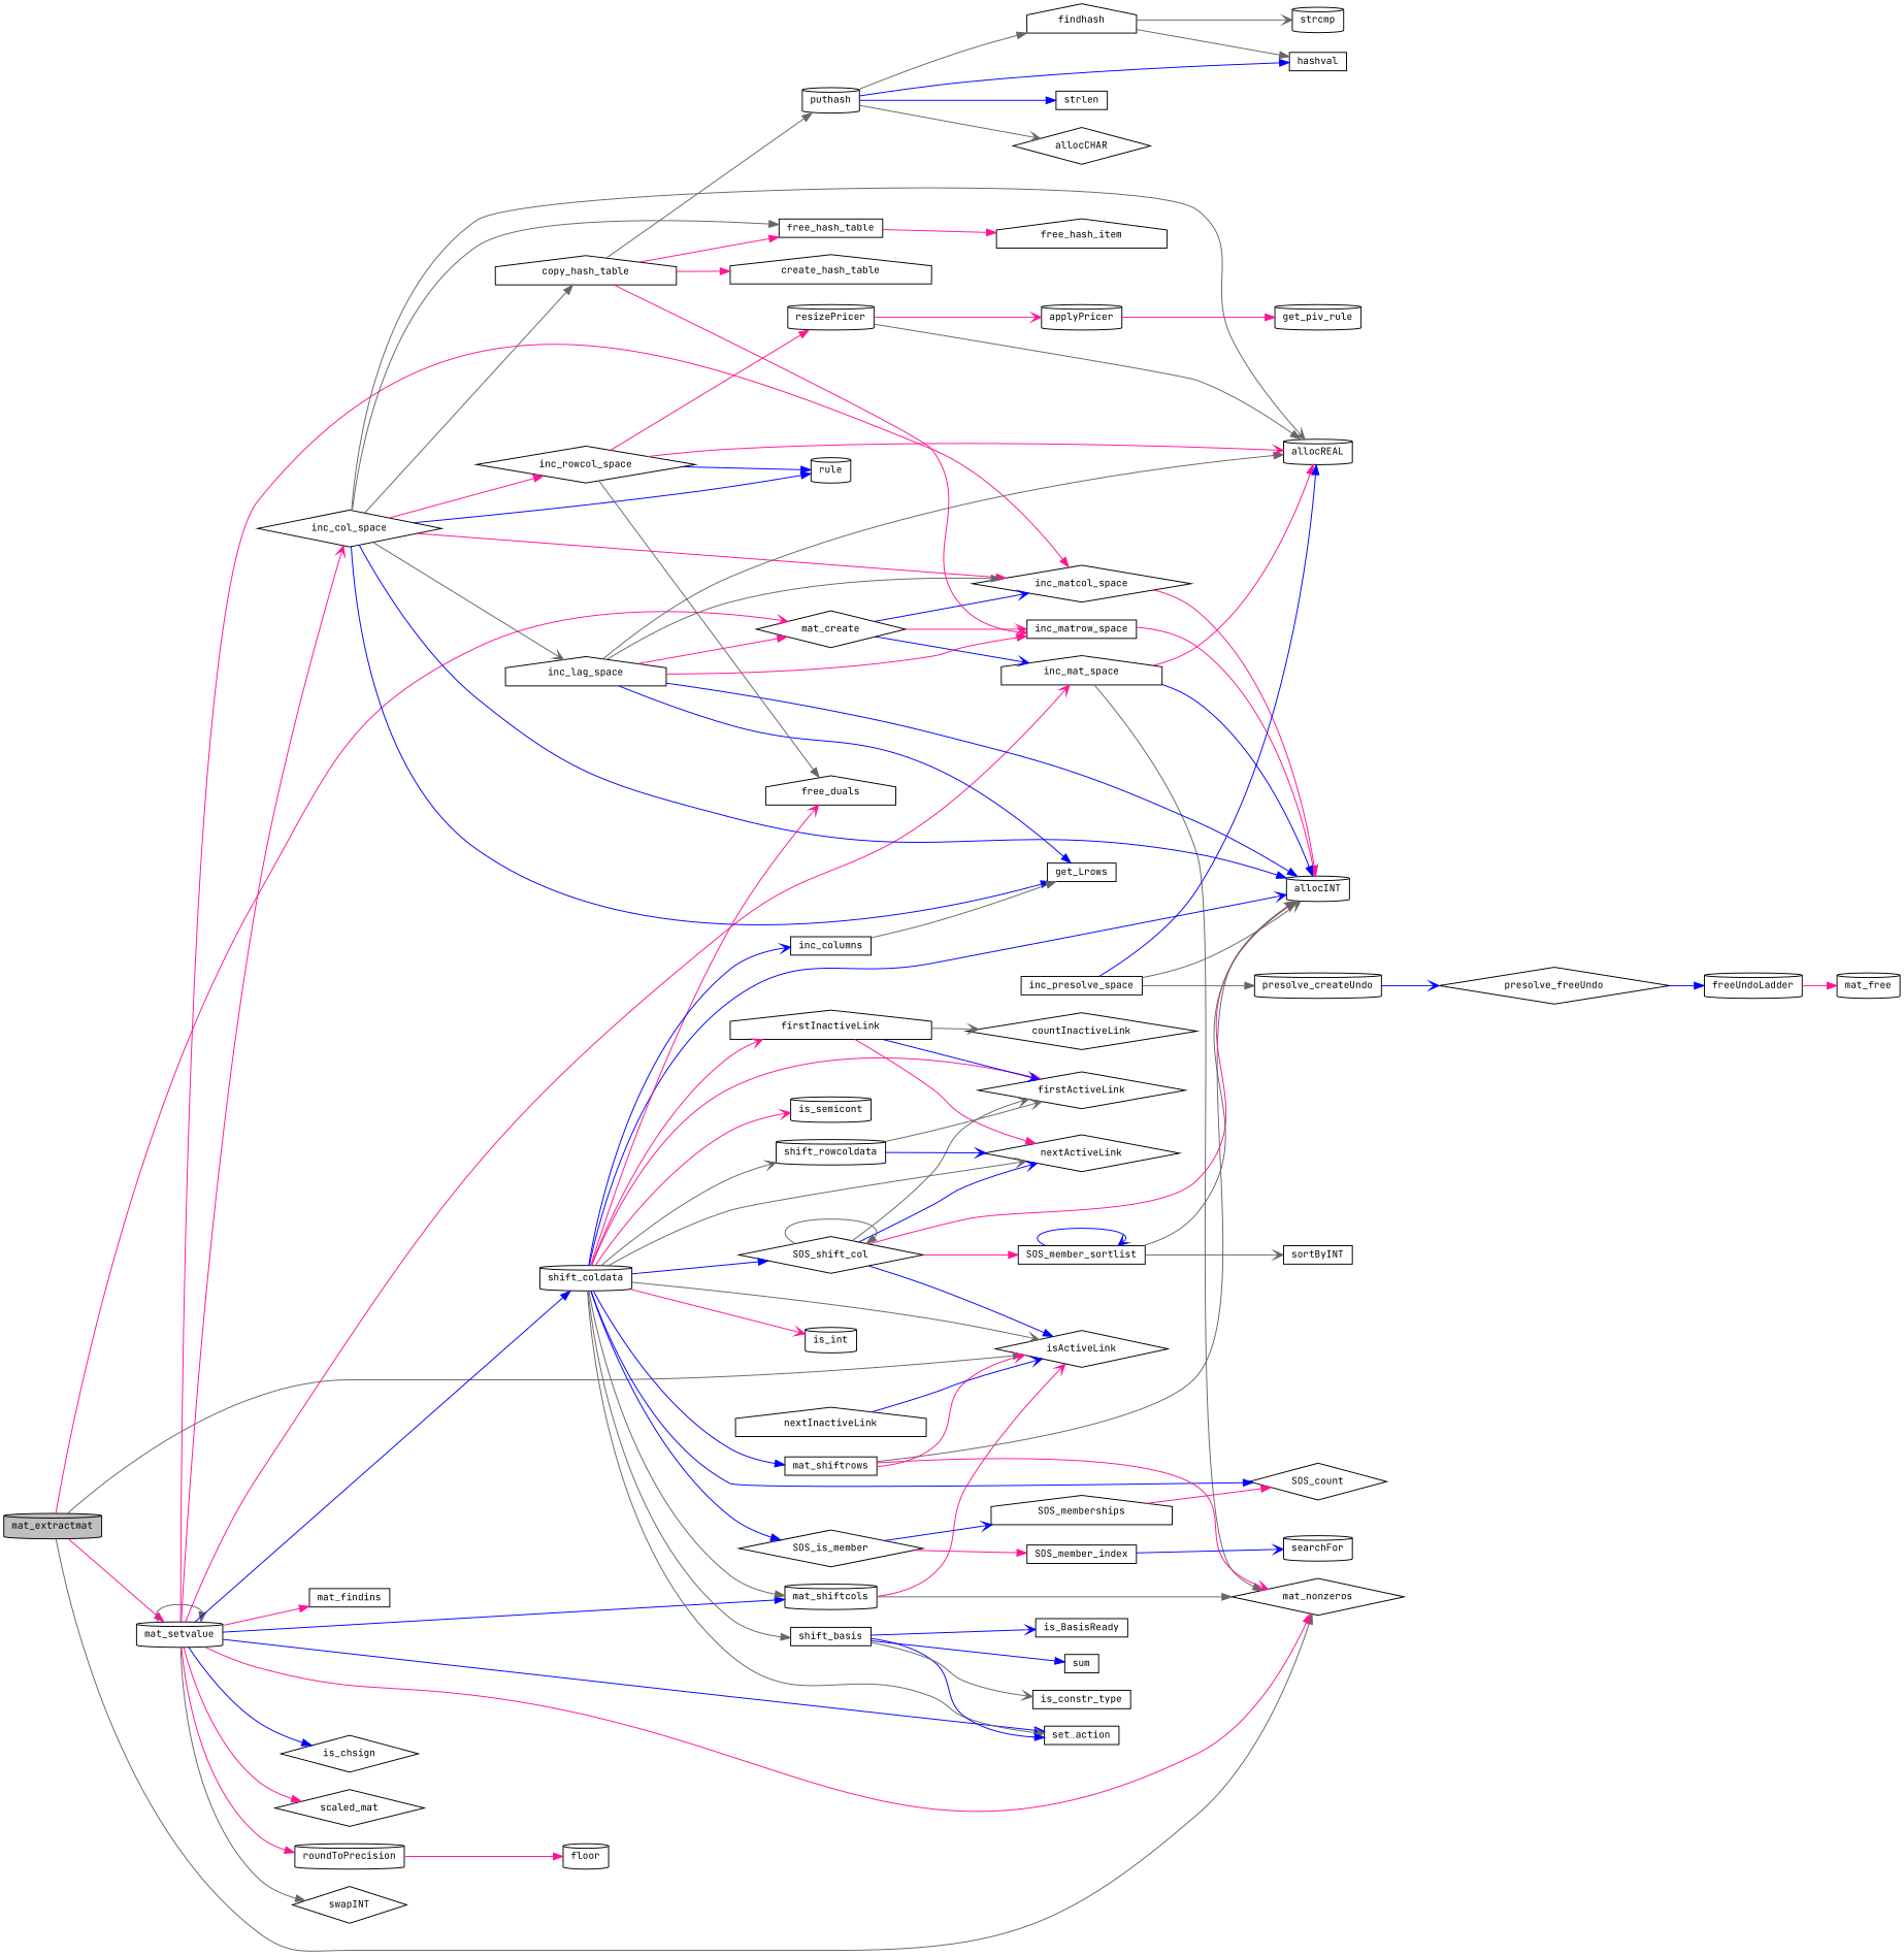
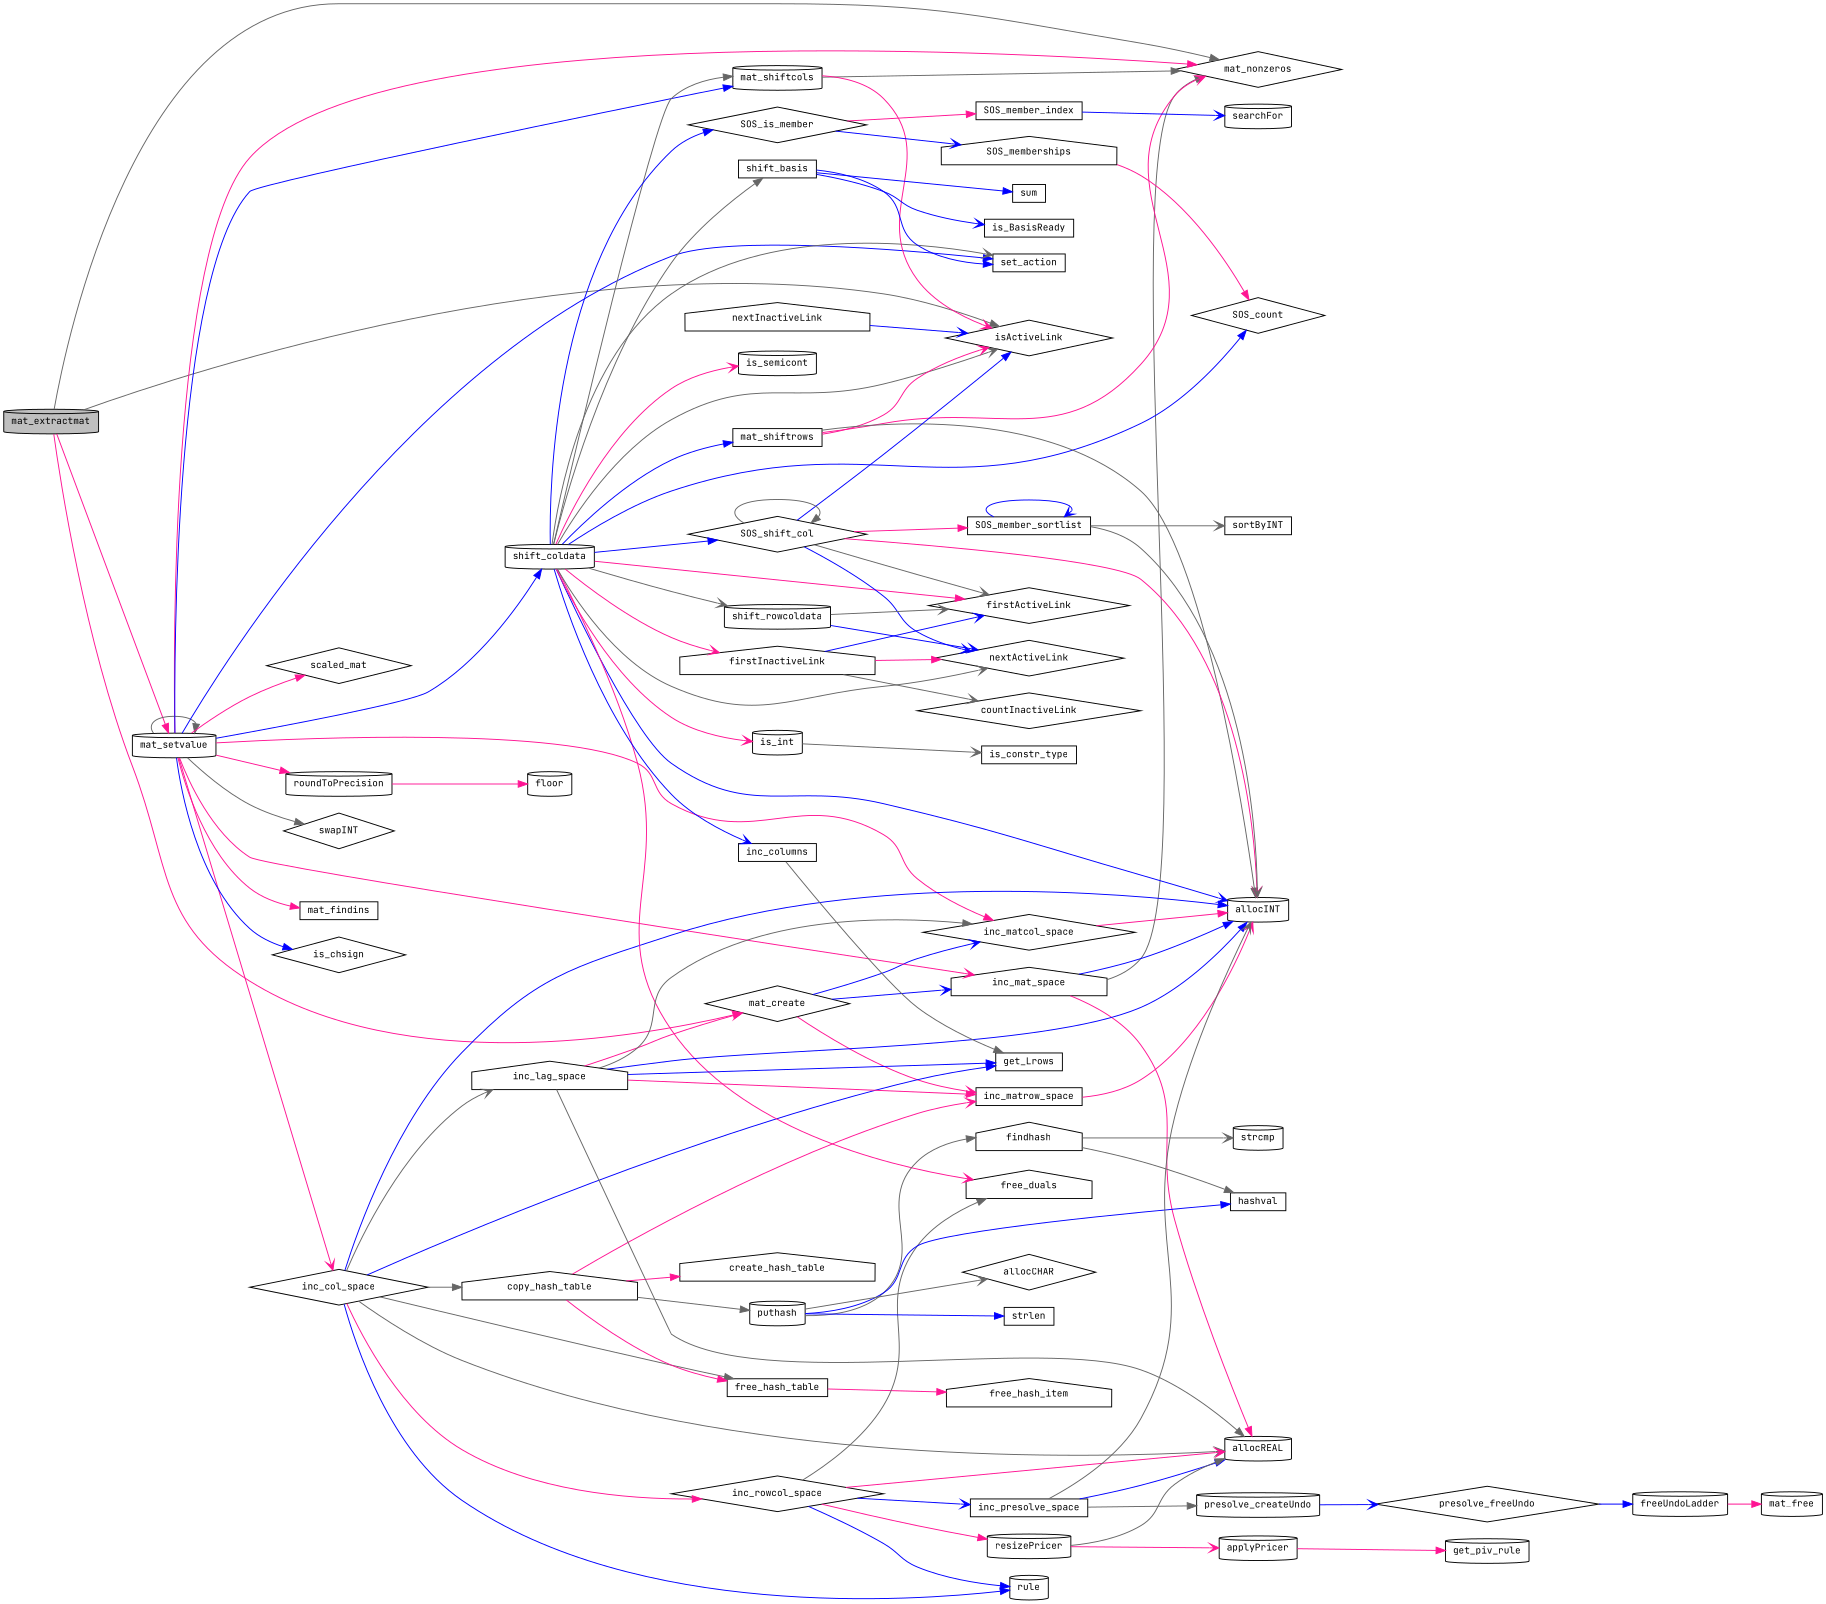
  digraph {
    fontname="JetBrains Mono"
    rankdir=LR
    node [color=black fillcolor=white fontname="JetBrains Mono" fontsize=10 shape=cylinder style=filled]
    edge [arrowhead=normal color=deeppink fontname="JetBrains Mono" fontsize=10 labelfontname=Helvetica labelfontsize=10 style=solid]
    n1 [fillcolor=grey75 fontcolor=black height=0.2 label=mat_extractmat width=0.4]
    n2 [height=0.2 label=mat_create shape=diamond width=0.4]
    n3 [height=0.2 label=mat_nonzeros shape=diamond width=0.4]
    n4 [height=0.2 label=isActiveLink shape=diamond width=0.4]
    n5 [height=0.2 label=mat_setvalue width=0.4]
    n6 [height=0.2 label=inc_matrow_space shape=box width=0.4]
    n7 [height=0.2 label=inc_matcol_space shape=diamond width=0.4]
    n8 [height=0.2 label=inc_mat_space shape=house width=0.4]
    n9 [height=0.2 label=swapINT shape=diamond width=0.4]
    n10 [height=0.2 label=roundToPrecision width=0.4]
    n11 [height=0.2 label=inc_col_space shape=diamond width=0.4]
    n12 [height=0.2 label=mat_findins shape=box width=0.4]
    n13 [height=0.2 label=set_action shape=box width=0.4]
    n14 [height=0.2 label=is_chsign shape=diamond width=0.4]
    n15 [height=0.2 label=scaled_mat shape=diamond width=0.4]
    n16 [height=0.2 label=shift_coldata width=0.4]
    n17 [height=0.2 label=mat_shiftcols width=0.4]
    n18 [height=0.2 label=allocINT width=0.4]
    n19 [height=0.2 label=allocREAL width=0.4]
    n20 [height=0.2 label=floor width=0.4]
    n21 [height=0.2 label=copy_hash_table shape=house width=0.4]
    n22 [height=0.2 label=free_hash_table shape=box width=0.4]
    n23 [height=0.2 label=rule width=0.4]
    n24 [height=0.2 label=get_Lrows shape=box width=0.4]
    n25 [height=0.2 label=inc_lag_space shape=house width=0.4]
    n26 [height=0.2 label=inc_rowcol_space shape=diamond width=0.4]
    n27 [height=0.2 label=free_duals shape=house width=0.4]
    n28 [height=0.2 label=mat_shiftrows shape=box width=0.4]
    n29 [height=0.2 label=firstInactiveLink shape=house width=0.4]
    n30 [height=0.2 label=firstActiveLink shape=diamond width=0.4]
    n31 [height=0.2 label=nextActiveLink shape=diamond width=0.4]
    n32 [height=0.2 label=is_int width=0.4]
    n33 [height=0.2 label=SOS_is_member shape=diamond width=0.4]
    n34 [height=0.2 label=SOS_count shape=diamond width=0.4]
    n35 [height=0.2 label=is_semicont width=0.4]
    n36 [height=0.2 label=shift_basis shape=box width=0.4]
    n37 [height=0.2 label=SOS_shift_col shape=diamond width=0.4]
    n38 [height=0.2 label=shift_rowcoldata width=0.4]
    n39 [height=0.2 label=inc_columns shape=box width=0.4]
    n40 [height=0.2 label=create_hash_table shape=house width=0.4]
    n41 [height=0.2 label=puthash width=0.4]
    n42 [height=0.2 label=free_hash_item shape=house width=0.4]
    n43 [height=0.2 label=inc_presolve_space shape=box width=0.4]
    n44 [height=0.2 label=resizePricer width=0.4]
    n45 [height=0.2 label=findhash shape=house width=0.4]
    n46 [height=0.2 label=hashval shape=box width=0.4]
    n47 [height=0.2 label=allocCHAR shape=diamond width=0.4]
    n48 [height=0.2 label=strlen shape=box width=0.4]
    n49 [height=0.2 label=strcmp width=0.4]
    n50 [height=0.2 label=presolve_createUndo width=0.4]
    n51 [height=0.2 label=applyPricer width=0.4]
    n52 [height=0.2 label=presolve_freeUndo shape=diamond width=0.4]
    n53 [height=0.2 label=freeUndoLadder width=0.4]
    n54 [height=0.2 label=mat_free width=0.4]
    n55 [height=0.2 label=get_piv_rule width=0.4]
    n56 [height=0.2 label=countInactiveLink shape=diamond width=0.4]
    n57 [height=0.2 label=nextInactiveLink shape=house width=0.4]
    n58 [height=0.2 label=SOS_memberships shape=house width=0.4]
    n59 [height=0.2 label=SOS_member_index shape=box width=0.4]
    n60 [height=0.2 label=is_BasisReady shape=box width=0.4]
    n61 [height=0.2 label=sum shape=box width=0.4]
    n62 [height=0.2 label=is_constr_type shape=box width=0.4]
    n63 [height=0.2 label=SOS_member_sortlist shape=box width=0.4]
    n64 [height=0.2 label=searchFor width=0.4]
    n65 [height=0.2 label=sortByINT shape=box width=0.4]
    n1 -> n2 [arrowhead=vee]
    n1 -> n3 [color=gray40]
    n1 -> n4 [color=gray40]
    n1 -> n5
    n2 -> n6 [arrowhead=vee]
    n2 -> n7 [arrowhead=vee color=blue]
    n2 -> n8 [arrowhead=vee color=blue]
    n5 -> n3
    n5 -> n5 [color=gray40]
    n5 -> n7
    n5 -> n8 [arrowhead=vee]
    n5 -> n9 [color=gray40]
    n5 -> n10
    n5 -> n11 [arrowhead=vee]
    n5 -> n12
    n5 -> n13 [color=blue]
    n5 -> n14 [color=blue]
    n5 -> n15
    n5 -> n16 [color=blue]
    n5 -> n17 [color=blue]
    n6 -> n18 [arrowhead=vee]
    n7 -> n18
    n8 -> n3 [color=gray40]
    n8 -> n18 [color=blue]
    n8 -> n19
    n10 -> n20
-   n11 -> n7
    n11 -> n18 [color=blue]
    n11 -> n19 [arrowhead=vee color=gray40]
    n11 -> n21 [color=gray40]
    n11 -> n22 [color=gray40]
    n11 -> n23 [color=blue]
    n11 -> n24 [color=blue]
    n11 -> n25 [arrowhead=vee color=gray40]
    n11 -> n26
    n16 -> n4 [arrowhead=vee color=gray40]
    n16 -> n13 [arrowhead=vee color=gray40]
    n16 -> n17 [color=gray40]
    n16 -> n18 [arrowhead=vee color=blue]
    n16 -> n27 [arrowhead=vee]
    n16 -> n28 [color=blue]
    n16 -> n29 [arrowhead=vee]
    n16 -> n30
    n16 -> n31 [arrowhead=vee color=gray40]
    n16 -> n32 [arrowhead=vee]
    n16 -> n33 [color=blue]
    n16 -> n34 [color=blue]
    n16 -> n35 [arrowhead=vee]
    n16 -> n36 [color=gray40]
    n16 -> n37 [color=blue]
    n16 -> n38 [arrowhead=vee color=gray40]
    n16 -> n39 [arrowhead=vee color=blue]
    n17 -> n3 [color=gray40]
    n17 -> n4 [arrowhead=vee]
    n21 -> n6 [arrowhead=vee]
    n21 -> n22
    n21 -> n40
    n21 -> n41 [color=gray40]
    n22 -> n42
    n25 -> n2
    n25 -> n6
    n25 -> n7 [color=gray40]
    n25 -> n18 [color=blue]
    n25 -> n19 [color=gray40]
    n25 -> n24 [color=blue]
    n26 -> n19 [arrowhead=vee]
    n26 -> n23 [color=blue]
    n26 -> n27 [color=gray40]
+   n26 -> n43 [arrowhead=vee color=blue]
    n26 -> n44
    n28 -> n3 [arrowhead=vee]
    n28 -> n4 [arrowhead=vee]
    n28 -> n18 [color=gray40]
    n29 -> n30 [arrowhead=vee color=blue]
    n29 -> n31
    n29 -> n56 [arrowhead=vee color=gray40]
    n33 -> n58 [arrowhead=vee color=blue]
    n33 -> n59
    n36 -> n13 [color=blue]
    n36 -> n60 [arrowhead=vee color=blue]
    n36 -> n61 [color=blue]
-   n36 -> n62 [arrowhead=vee color=gray40]
+   n32 -> n62 [arrowhead=vee color=gray40]
    n37 -> n4 [color=blue]
    n37 -> n18 [arrowhead=vee]
    n37 -> n30 [arrowhead=vee color=gray40]
    n37 -> n31 [arrowhead=vee color=blue]
    n37 -> n37 [color=gray40]
    n37 -> n63
    n38 -> n30 [arrowhead=vee color=gray40]
    n38 -> n31 [arrowhead=vee color=blue]
    n39 -> n24 [color=gray40]
    n41 -> n45 [color=gray40]
    n41 -> n46 [color=blue]
    n41 -> n47 [arrowhead=vee color=gray40]
    n41 -> n48 [color=blue]
    n43 -> n18 [arrowhead=vee color=gray40]
    n43 -> n19 [color=blue]
    n43 -> n50 [color=gray40]
    n44 -> n19 [color=gray40]
    n44 -> n51 [arrowhead=vee]
    n45 -> n46 [color=gray40]
    n45 -> n49 [arrowhead=vee color=gray40]
    n50 -> n52 [arrowhead=vee color=blue]
    n51 -> n55
    n52 -> n53 [color=blue]
    n53 -> n54
    n57 -> n4 [arrowhead=vee color=blue]
    n58 -> n34
    n59 -> n64 [arrowhead=vee color=blue]
    n63 -> n18 [arrowhead=vee color=gray40]
    n63 -> n63 [arrowhead=vee color=blue]
    n63 -> n65 [arrowhead=vee color=gray40]
  }
